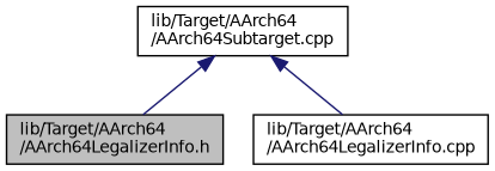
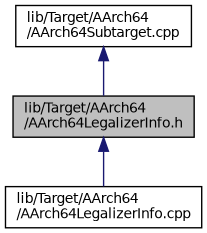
  digraph {
    node [color=black fontname=Helvetica fontsize=10 shape=box]
    edge [color=midnightblue dir=back fontname=Helvetica fontsize=10 labelfontname=Helvetica labelfontsize=10 style=solid]
    n1 [fillcolor=grey75 fontcolor=black height=0.2 label="lib/Target/AArch64\l/AArch64LegalizerInfo.h" style=filled width=0.4]
    n2 [height=0.2 label="lib/Target/AArch64\l/AArch64LegalizerInfo.cpp" width=0.4]
    n3 [height=0.2 label="lib/Target/AArch64\l/AArch64Subtarget.cpp" width=0.4]
-   n3 -> n2
+   n1 -> n2
    n3 -> n1
  }
